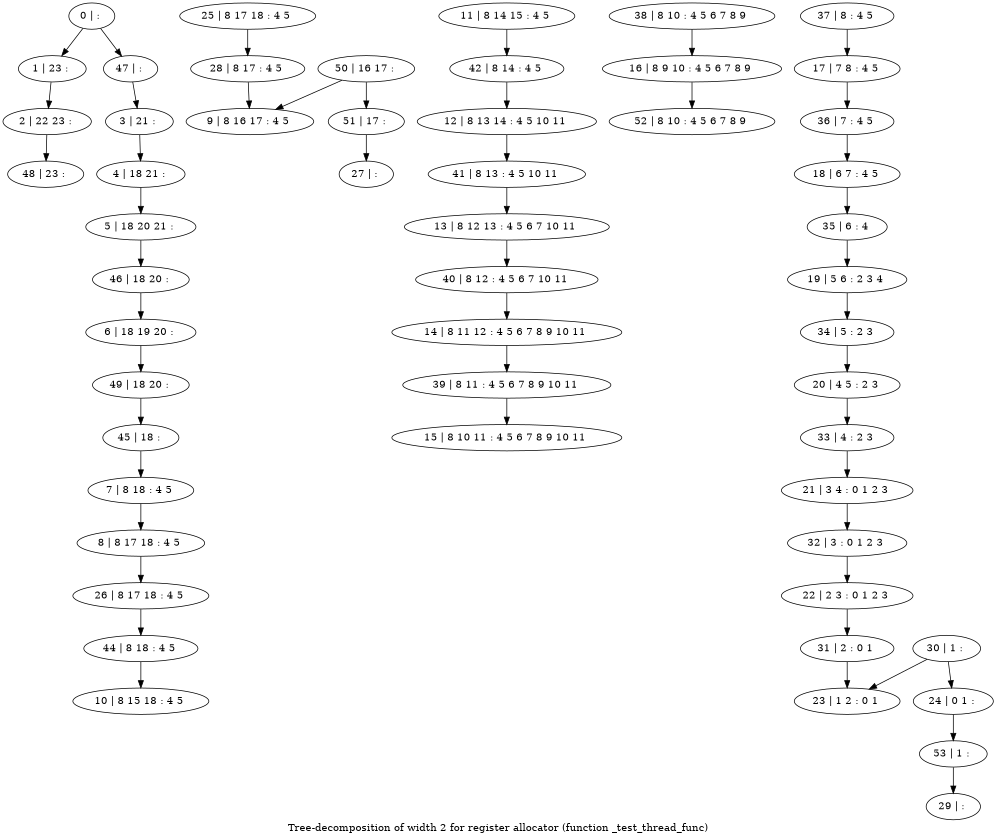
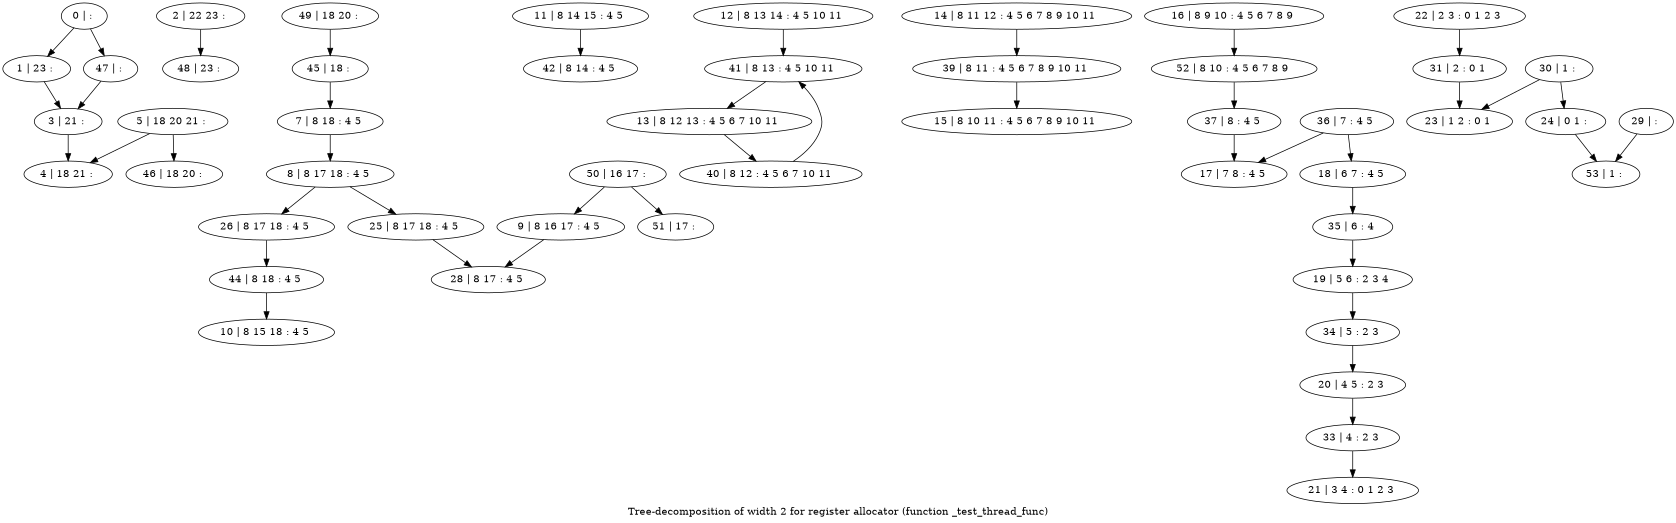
  digraph {
    label="Tree-decomposition of width 2 for register allocator (function _test_thread_func)"
    n1 [label="0 | : "]
    n2 [label="1 | 23 : "]
    n3 [label="47 | : "]
    n4 [label="2 | 22 23 : "]
    n5 [label="48 | 23 : "]
    n6 [label="3 | 21 : "]
    n7 [label="4 | 18 21 : "]
    n8 [label="5 | 18 20 21 : "]
    n9 [label="46 | 18 20 : "]
-   n10 [label="6 | 18 19 20 : "]
    n11 [label="49 | 18 20 : "]
    n12 [label="45 | 18 : "]
    n13 [label="7 | 8 18 : 4 5 "]
    n14 [label="8 | 8 17 18 : 4 5 "]
    n15 [label="25 | 8 17 18 : 4 5 "]
    n16 [label="26 | 8 17 18 : 4 5 "]
    n17 [label="28 | 8 17 : 4 5 "]
    n18 [label="44 | 8 18 : 4 5 "]
    n19 [label="9 | 8 16 17 : 4 5 "]
    n20 [label="50 | 16 17 : "]
    n21 [label="51 | 17 : "]
    n22 [label="10 | 8 15 18 : 4 5 "]
    n23 [label="11 | 8 14 15 : 4 5 "]
    n24 [label="42 | 8 14 : 4 5 "]
    n25 [label="12 | 8 13 14 : 4 5 10 11 "]
    n26 [label="41 | 8 13 : 4 5 10 11 "]
    n27 [label="13 | 8 12 13 : 4 5 6 7 10 11 "]
    n28 [label="40 | 8 12 : 4 5 6 7 10 11 "]
    n29 [label="14 | 8 11 12 : 4 5 6 7 8 9 10 11 "]
    n30 [label="39 | 8 11 : 4 5 6 7 8 9 10 11 "]
    n31 [label="15 | 8 10 11 : 4 5 6 7 8 9 10 11 "]
-   n32 [label="38 | 8 10 : 4 5 6 7 8 9 "]
    n33 [label="16 | 8 9 10 : 4 5 6 7 8 9 "]
    n34 [label="52 | 8 10 : 4 5 6 7 8 9 "]
    n35 [label="37 | 8 : 4 5 "]
    n36 [label="17 | 7 8 : 4 5 "]
    n37 [label="36 | 7 : 4 5 "]
    n38 [label="18 | 6 7 : 4 5 "]
    n39 [label="35 | 6 : 4 "]
    n40 [label="19 | 5 6 : 2 3 4 "]
    n41 [label="34 | 5 : 2 3 "]
    n42 [label="20 | 4 5 : 2 3 "]
    n43 [label="33 | 4 : 2 3 "]
    n44 [label="21 | 3 4 : 0 1 2 3 "]
-   n45 [label="32 | 3 : 0 1 2 3 "]
    n46 [label="22 | 2 3 : 0 1 2 3 "]
    n47 [label="31 | 2 : 0 1 "]
    n48 [label="23 | 1 2 : 0 1 "]
    n49 [label="30 | 1 : "]
    n50 [label="24 | 0 1 : "]
    n51 [label="53 | 1 : "]
    n52 [label="29 | : "]
-   n53 [label="27 | : "]
    n1 -> n2
    n1 -> n3
-   n2 -> n4
+   n2 -> n6
    n3 -> n6
    n4 -> n5
    n6 -> n7
-   n7 -> n8
+   n8 -> n7
    n8 -> n9
-   n9 -> n10
-   n10 -> n11
    n11 -> n12
    n12 -> n13
    n13 -> n14
+   n14 -> n15
    n14 -> n16
    n15 -> n17
    n16 -> n18
-   n17 -> n19
+   n19 -> n17
    n18 -> n22
    n20 -> n19
    n20 -> n21
-   n21 -> n53
    n23 -> n24
-   n24 -> n25
    n25 -> n26
    n26 -> n27
    n27 -> n28
-   n28 -> n29
+   n28 -> n26
    n29 -> n30
    n30 -> n31
-   n32 -> n33
    n33 -> n34
+   n34 -> n35
    n35 -> n36
-   n36 -> n37
+   n37 -> n36
    n37 -> n38
    n38 -> n39
    n39 -> n40
    n40 -> n41
    n41 -> n42
    n42 -> n43
    n43 -> n44
-   n44 -> n45
-   n45 -> n46
    n46 -> n47
    n47 -> n48
    n49 -> n48
    n49 -> n50
    n50 -> n51
-   n51 -> n52
+   n52 -> n51
  }
